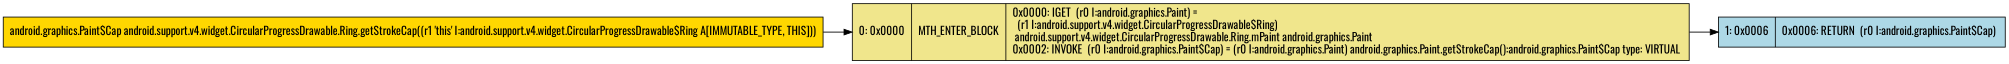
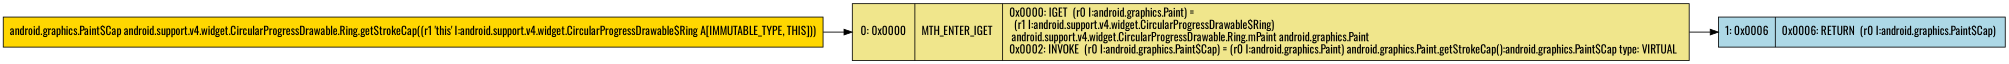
  digraph {
    rankdir=LR
    fontname=Oswald
    node [shape=record style=filled fontname=Oswald]
    edge [fontname=Oswald]
-   n1 [label="{0\:\ 0x0000|MTH_ENTER_BLOCK\l|0x0000: IGET  (r0 I:android.graphics.Paint) = \l  (r1 I:android.support.v4.widget.CircularProgressDrawable$Ring)\l android.support.v4.widget.CircularProgressDrawable.Ring.mPaint android.graphics.Paint \l0x0002: INVOKE  (r0 I:android.graphics.Paint$Cap) = (r0 I:android.graphics.Paint) android.graphics.Paint.getStrokeCap():android.graphics.Paint$Cap type: VIRTUAL \l}" fillcolor=khaki]
+   n1 [label="{0\:\ 0x0000|MTH_ENTER_IGET\l|0x0000: IGET  (r0 I:android.graphics.Paint) = \l  (r1 I:android.support.v4.widget.CircularProgressDrawable$Ring)\l android.support.v4.widget.CircularProgressDrawable.Ring.mPaint android.graphics.Paint \l0x0002: INVOKE  (r0 I:android.graphics.Paint$Cap) = (r0 I:android.graphics.Paint) android.graphics.Paint.getStrokeCap():android.graphics.Paint$Cap type: VIRTUAL \l}" fillcolor=khaki]
    n2 [label="{1\:\ 0x0006|0x0006: RETURN  (r0 I:android.graphics.Paint$Cap) \l}" fillcolor=lightblue]
    n3 [label="{android.graphics.Paint$Cap android.support.v4.widget.CircularProgressDrawable.Ring.getStrokeCap((r1 'this' I:android.support.v4.widget.CircularProgressDrawable$Ring A[IMMUTABLE_TYPE, THIS])) }" fillcolor=gold]
    n1 -> n2
    n3 -> n1
  }
